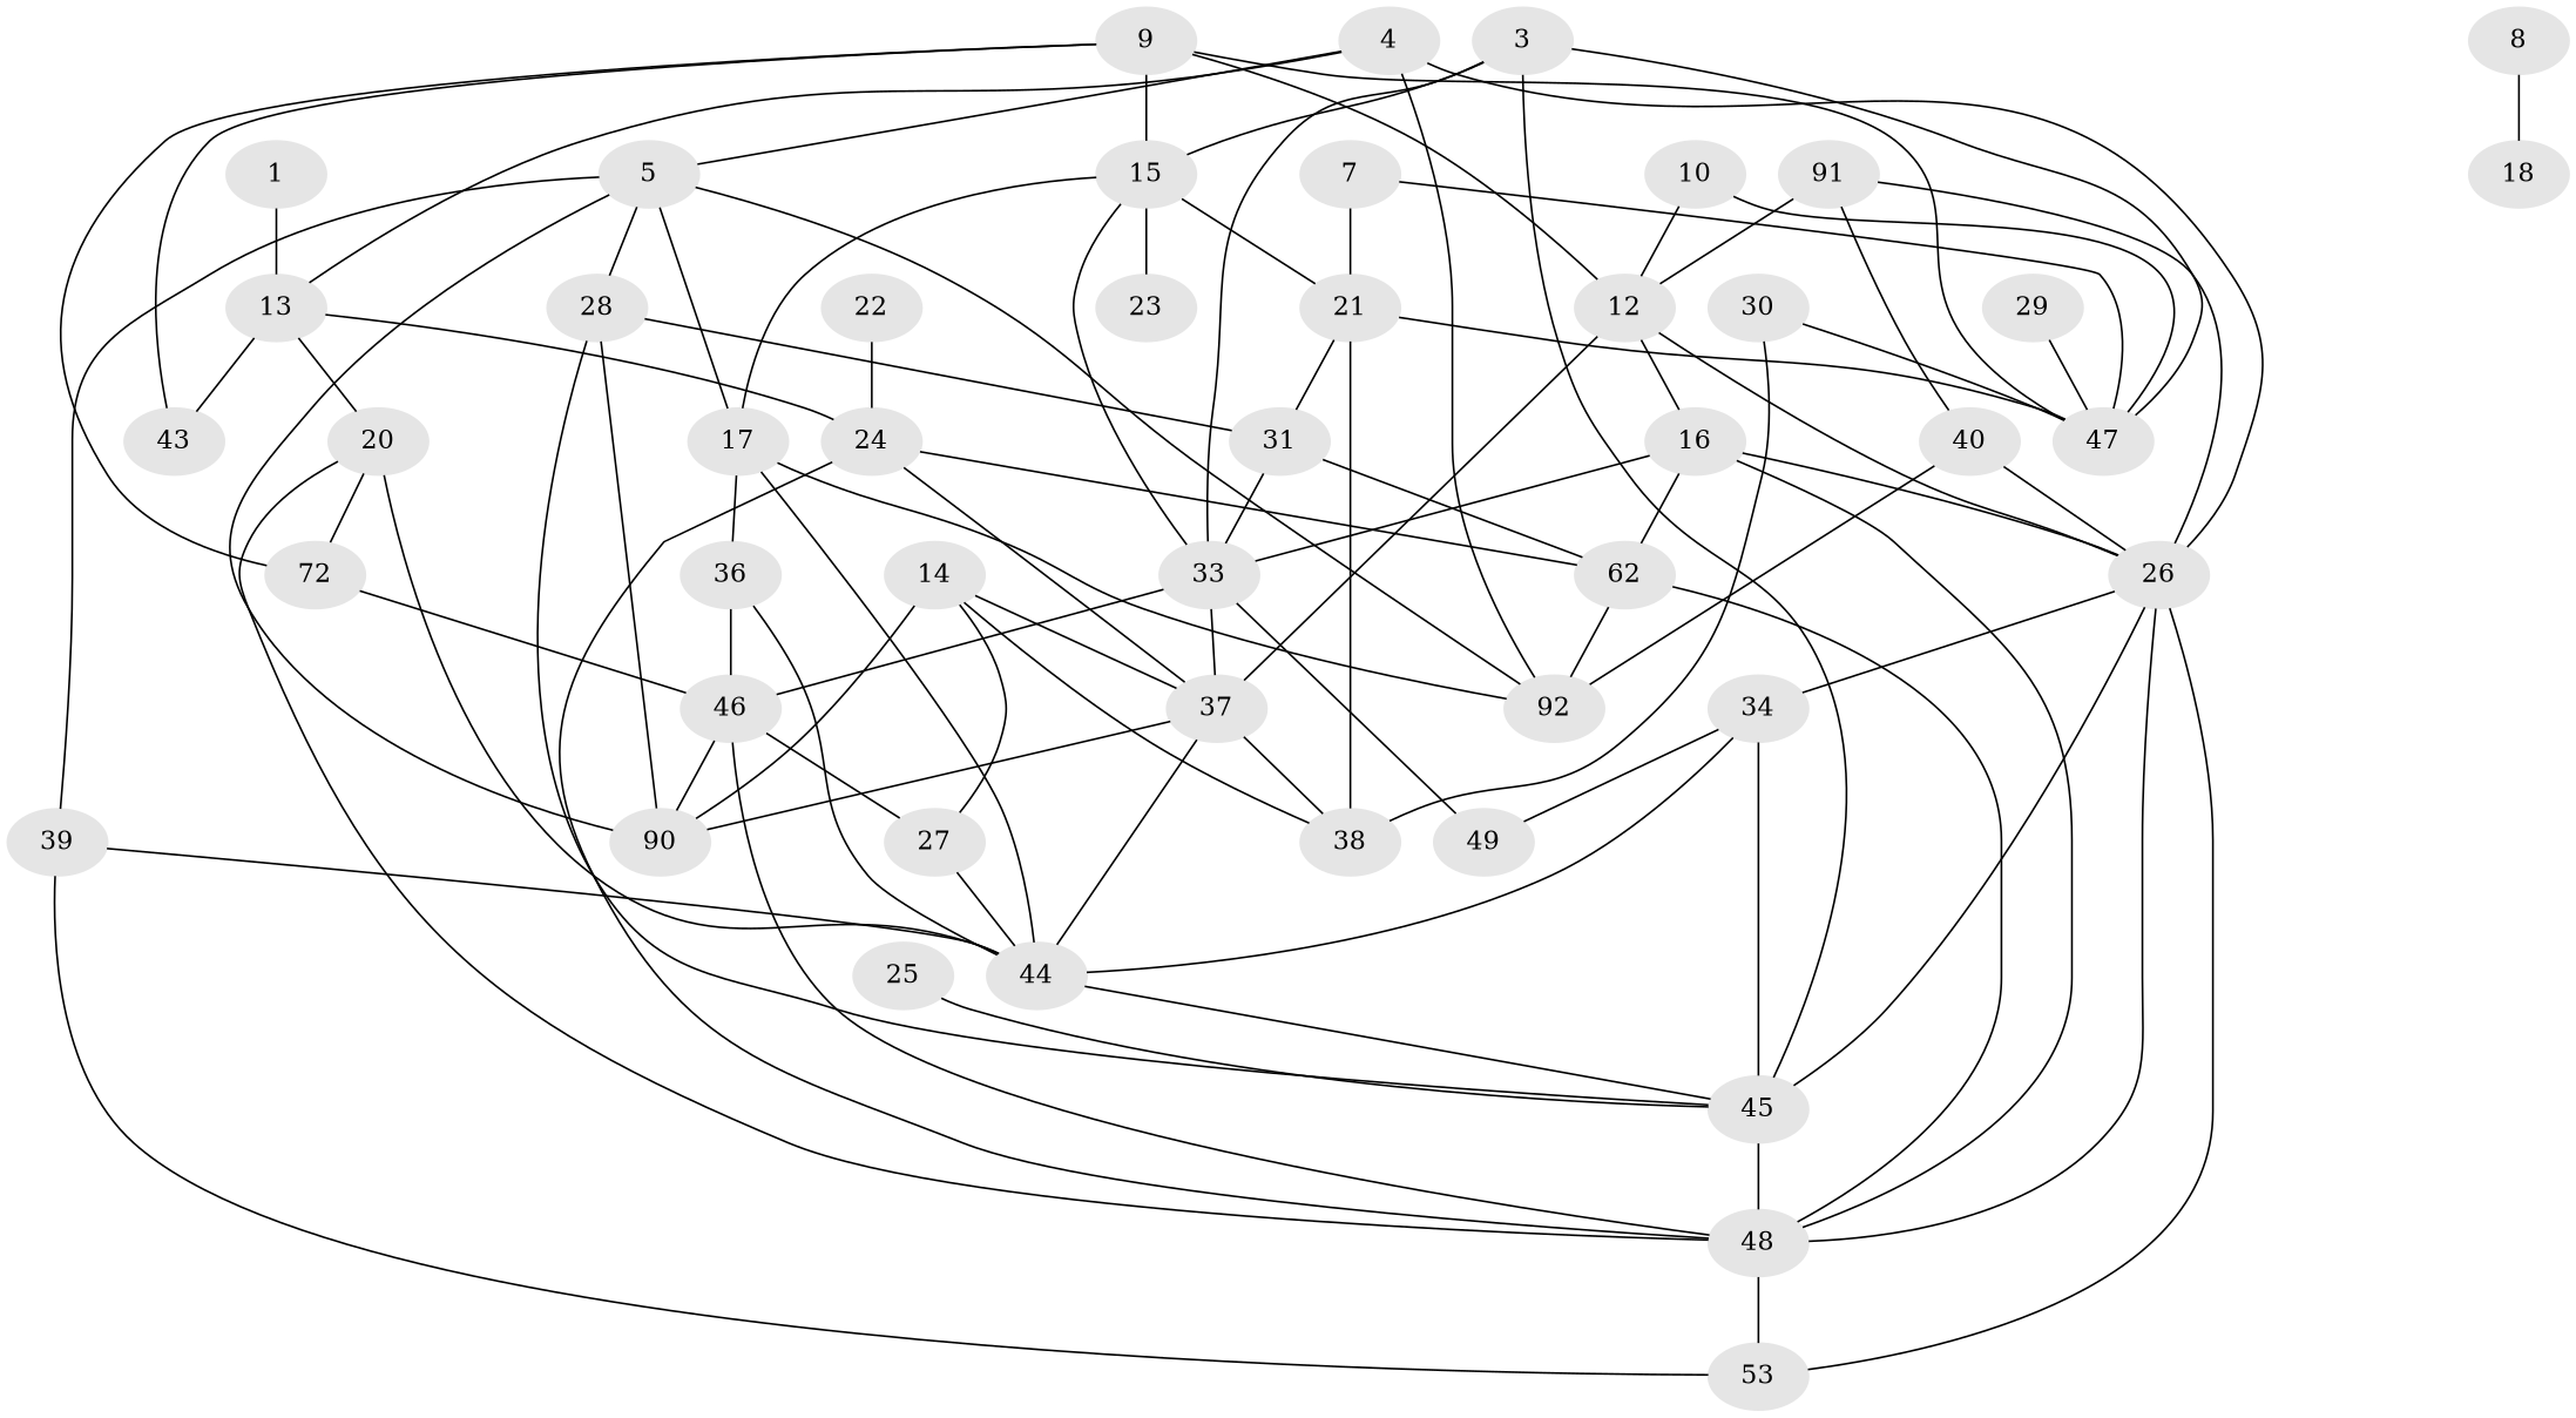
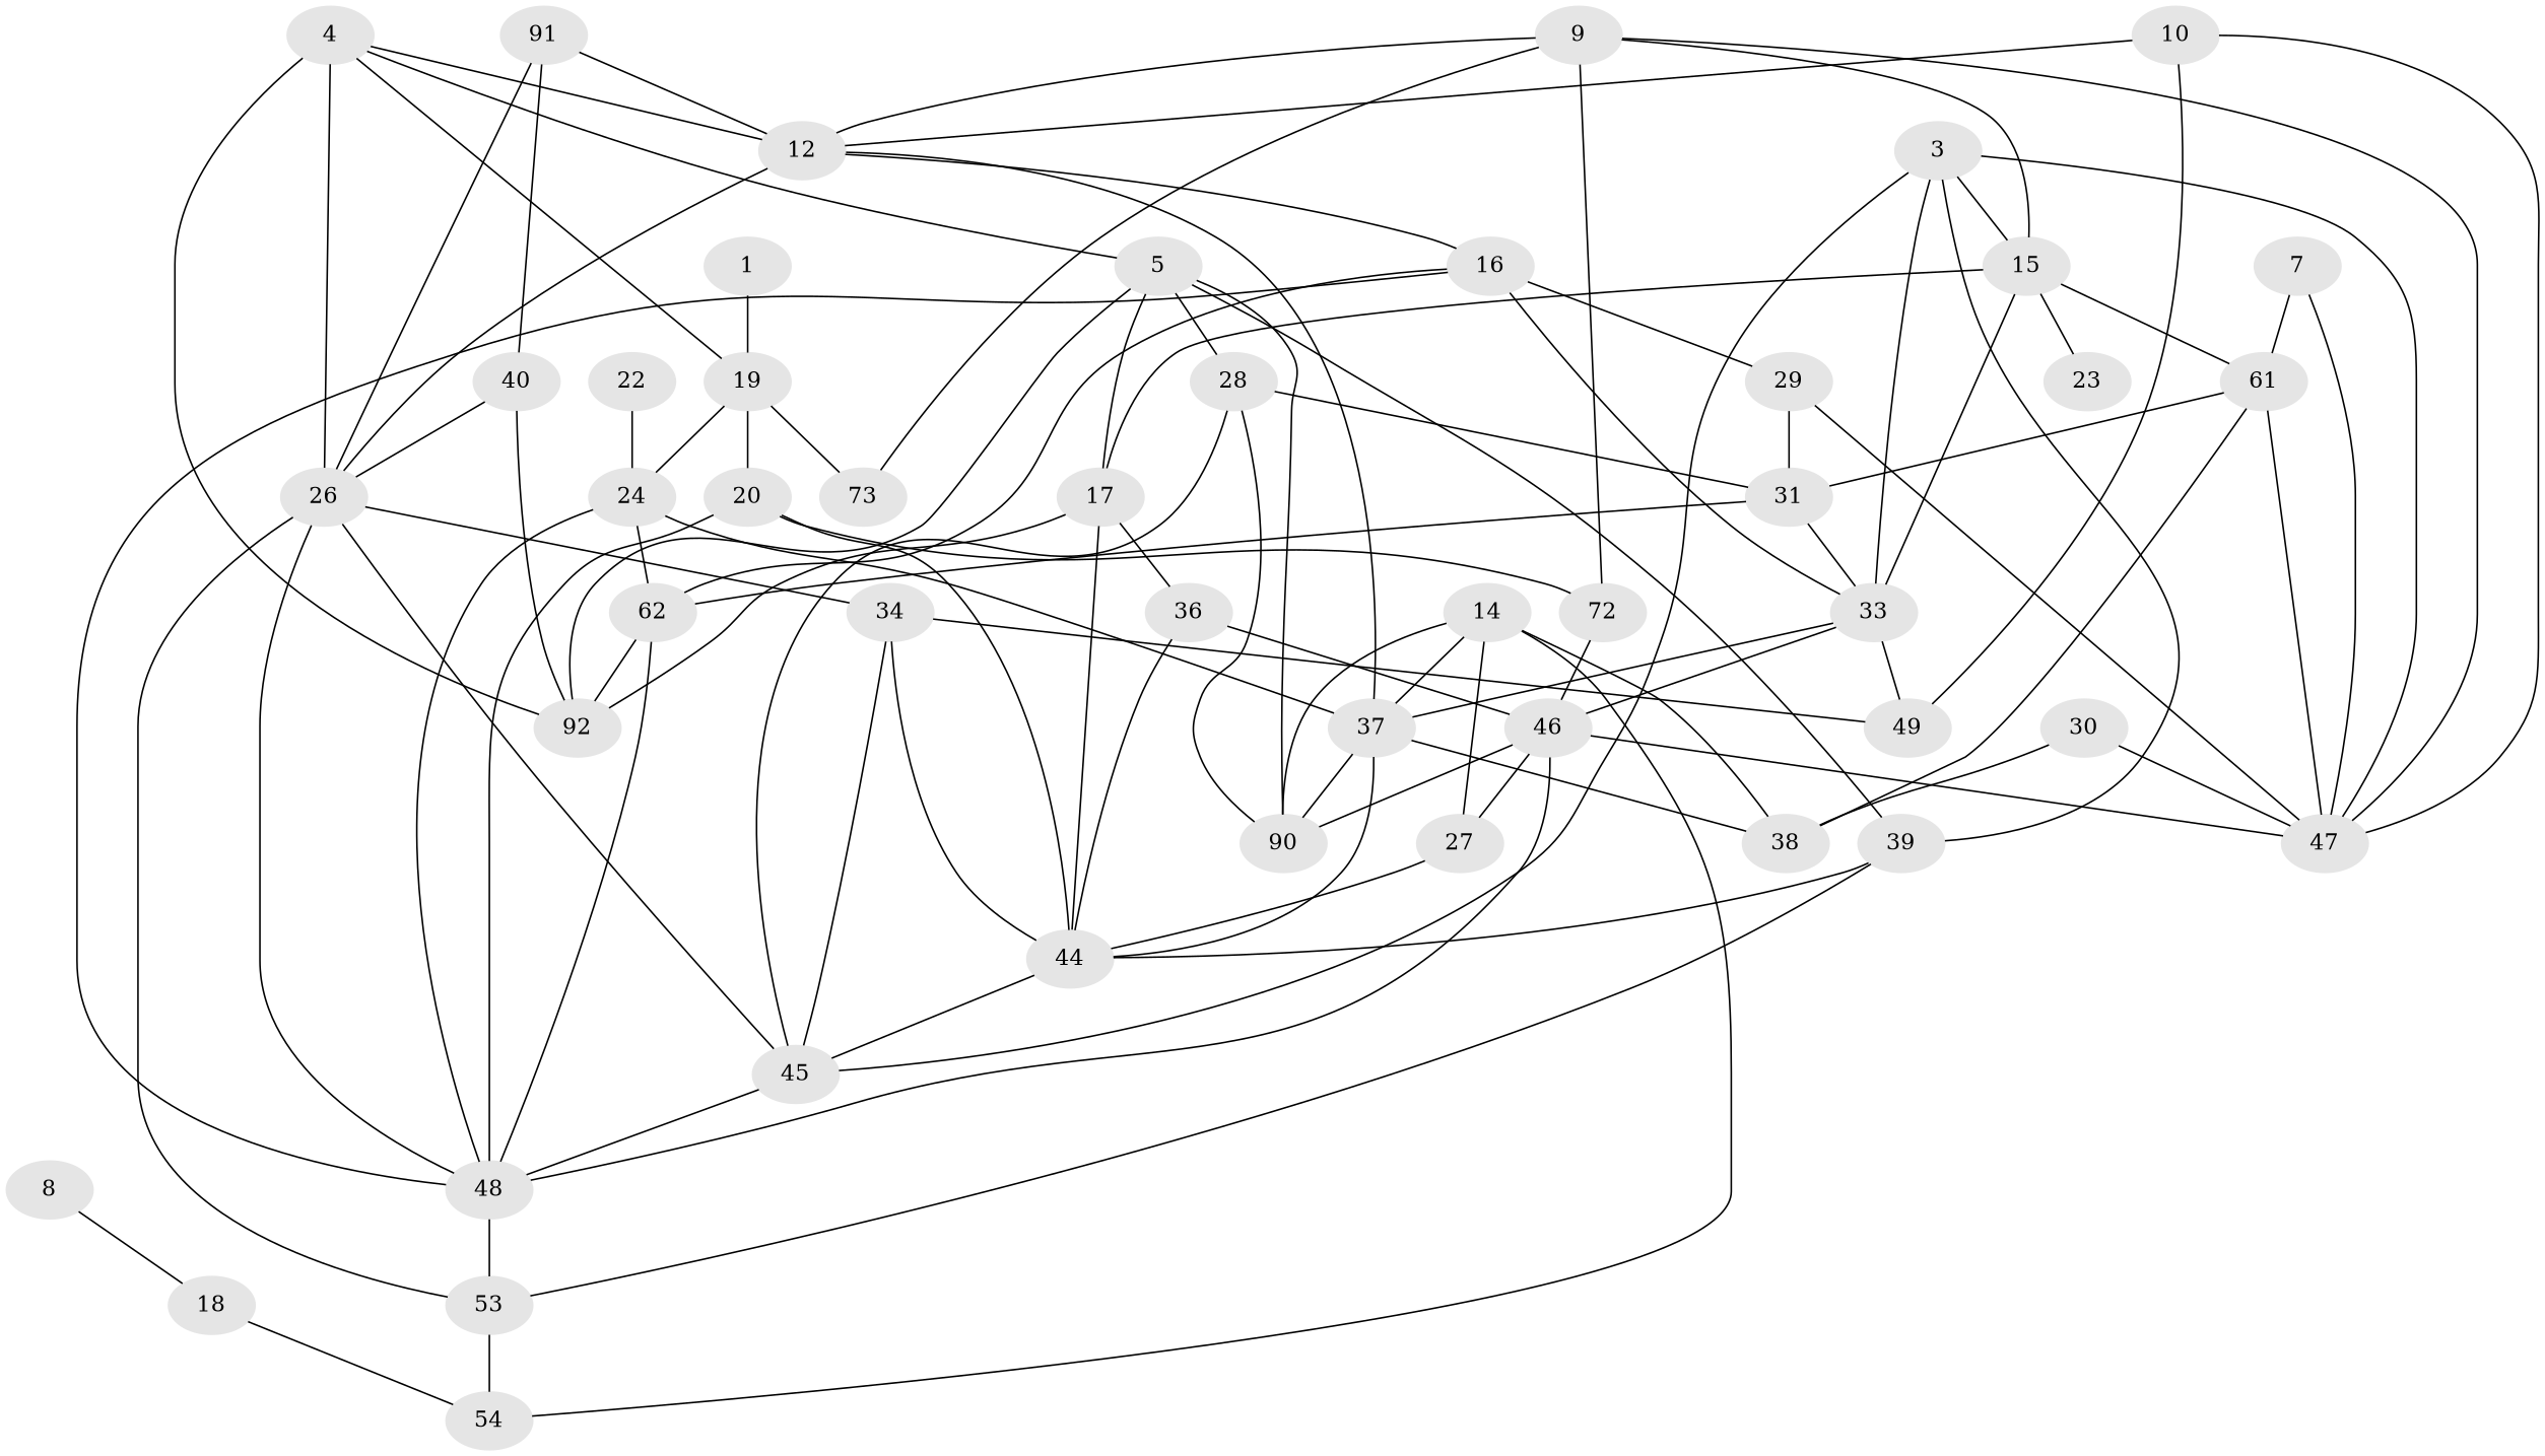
  graph {
    node [color=gray90 style=filled]
    edge [weight=1.0]
    1
-   13
+   13 [label=19]
    20
-   43
+   43 [label=73]
    24
    30
    47
    38
    n9 [label=72]
    46
    3
    15
    33
    39
    45
    17
-   21
+   21 [label=61]
    23
    49
    37
    44
    53
    48
    4
    5
    12
    26
    n28 [label=92]
    28
    n30 [label=90]
    16
    34
    36
    31
    29
    7
    8
    18
+   54
    9
    10
    n42 [label=91]
    40
    n44 [label=62]
    14
    27
    22
-   25
    1 -- 13
    13 -- 20
    13 -- 43
    13 -- 24
    20 -- n9
    20 -- 44
    20 -- 48
    24 -- 37
    24 -- 48
    24 -- n44
    30 -- 47
    30 -- 38
    n9 -- 46
+   46 -- 47
    46 -- 48
    46 -- n30
    46 -- 27 [weight=2.0]
    3 -- 47
    3 -- 15
    3 -- 33
+   3 -- 39
    3 -- 45
    15 -- 33
    15 -- 17
    15 -- 21
    15 -- 23
    33 -- 46
    33 -- 49 [weight=2.0]
    33 -- 37
    39 -- 44
    39 -- 53
    45 -- 48
    17 -- 44
    17 -- n28
    17 -- 36
    21 -- 47
    21 -- 38 [weight=2.0]
    21 -- 31
    37 -- 38
    37 -- 44
    37 -- n30
    44 -- 45
+   53 -- 54
    48 -- 53
    4 -- 13
    4 -- 5
+   4 -- 12
    4 -- 26 [weight=2.0]
    4 -- n28
    5 -- 39
    5 -- 17
    5 -- n28
    5 -- 28
    5 -- n30
    12 -- 37
    12 -- 26
    12 -- 16
    26 -- 45 [weight=2.0]
    26 -- 53
    26 -- 48
    26 -- 34
    28 -- 45
    28 -- n30
    28 -- 31
    16 -- 33
    16 -- 48
-   16 -- 26
+   16 -- 29
    16 -- n44
    34 -- 45
    34 -- 49
    34 -- 44
    36 -- 46
    36 -- 44
    31 -- 33
    31 -- n44
    29 -- 47
+   29 -- 31
    7 -- 47
    7 -- 21
    8 -- 18
+   18 -- 54
    9 -- 43
    9 -- 47
    9 -- n9
    9 -- 15
    9 -- 12
    10 -- 47
+   10 -- 49
    10 -- 12
    n42 -- 12
    n42 -- 26
    n42 -- 40
    40 -- 26
    40 -- n28
    n44 -- 48
    n44 -- n28
    14 -- 38
    14 -- 37
    14 -- n30
+   14 -- 54
    14 -- 27
    27 -- 44
    22 -- 24
-   25 -- 45
  }
